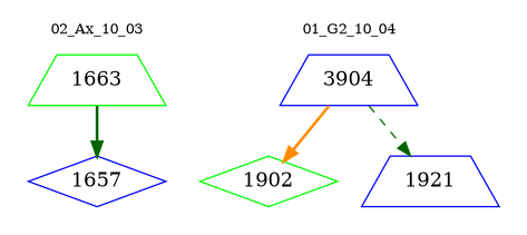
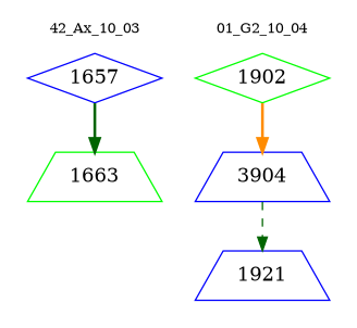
  digraph {
    node [color=blue shape=trapezium]
    edge [color=darkgreen style=bold]
    n1 [color=green label=1663]
    n2 [label=1657 shape=diamond]
    n3 [color=green label=1902 shape=diamond]
    n4 [label=3904]
    n5 [label=1921]
    subgraph cluster_1 {
      color=white
      fontsize=10
-     label="02_Ax_10_03"
+     label="42_Ax_10_03"
      n1
      n2
    }
    subgraph cluster_2 {
      color=white
      fontsize=10
      label="01_G2_10_04"
      n3
      n4
      n5
    }
-   n1 -> n2
-   n4 -> n3 [color=darkorange]
+   n2 -> n1
+   n3 -> n4 [color=darkorange]
    n4 -> n5 [style=dashed]
  }
